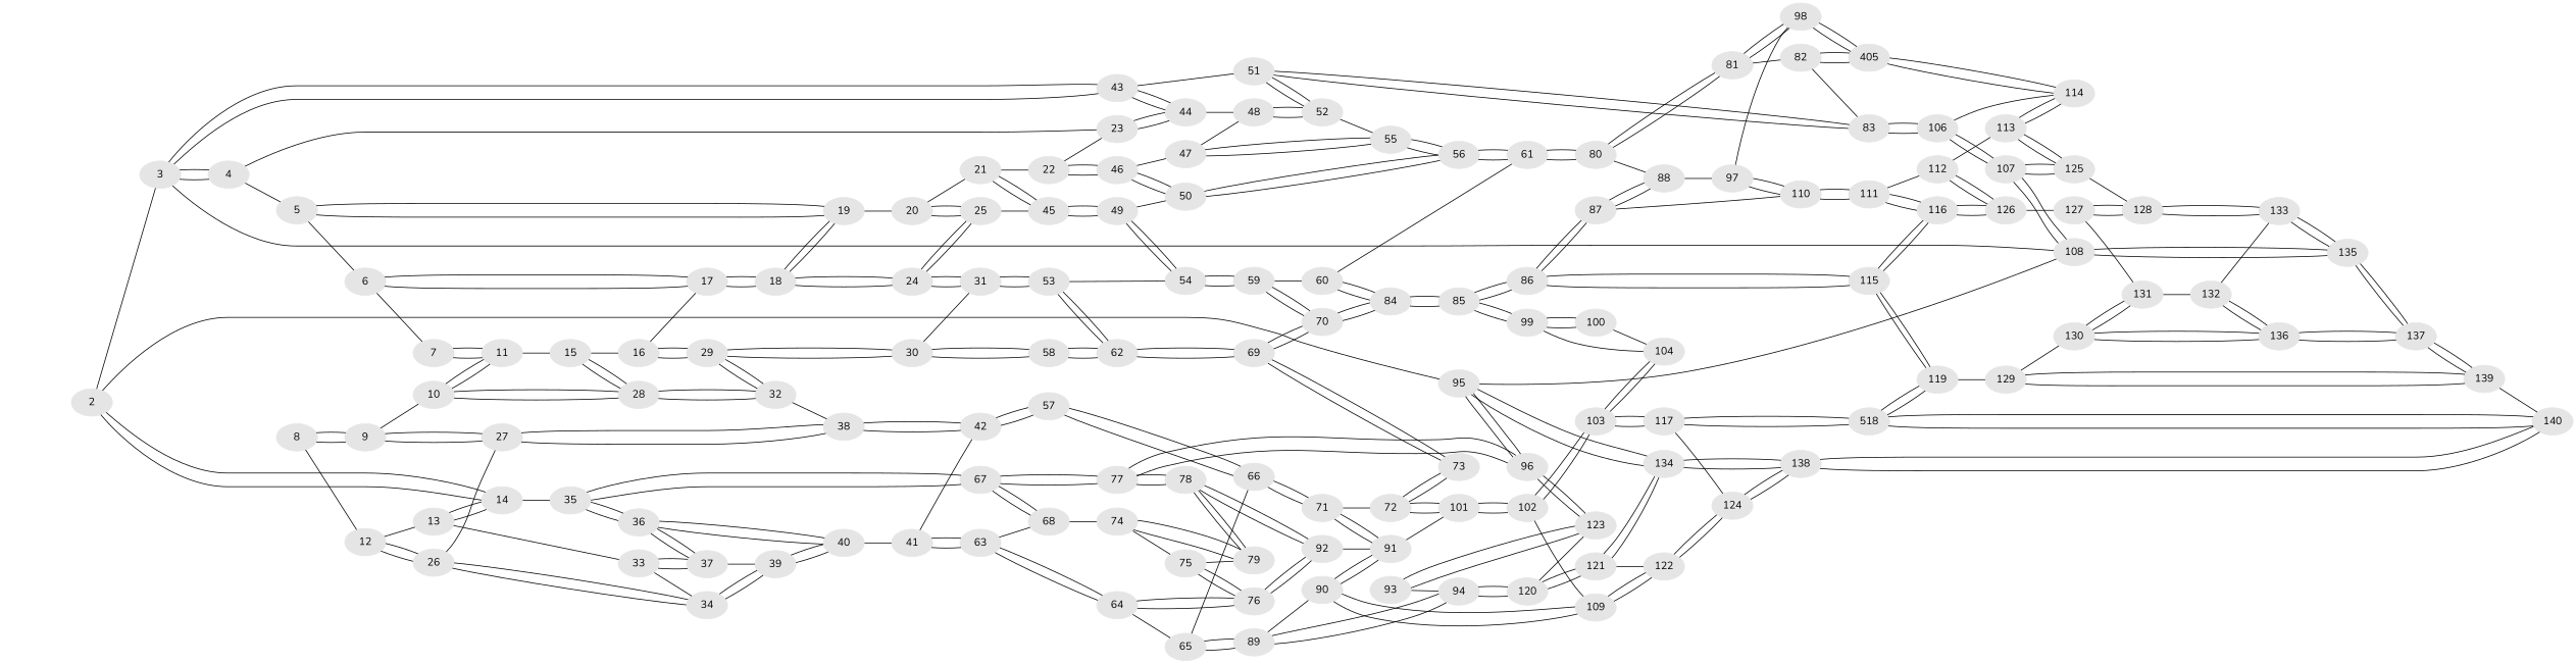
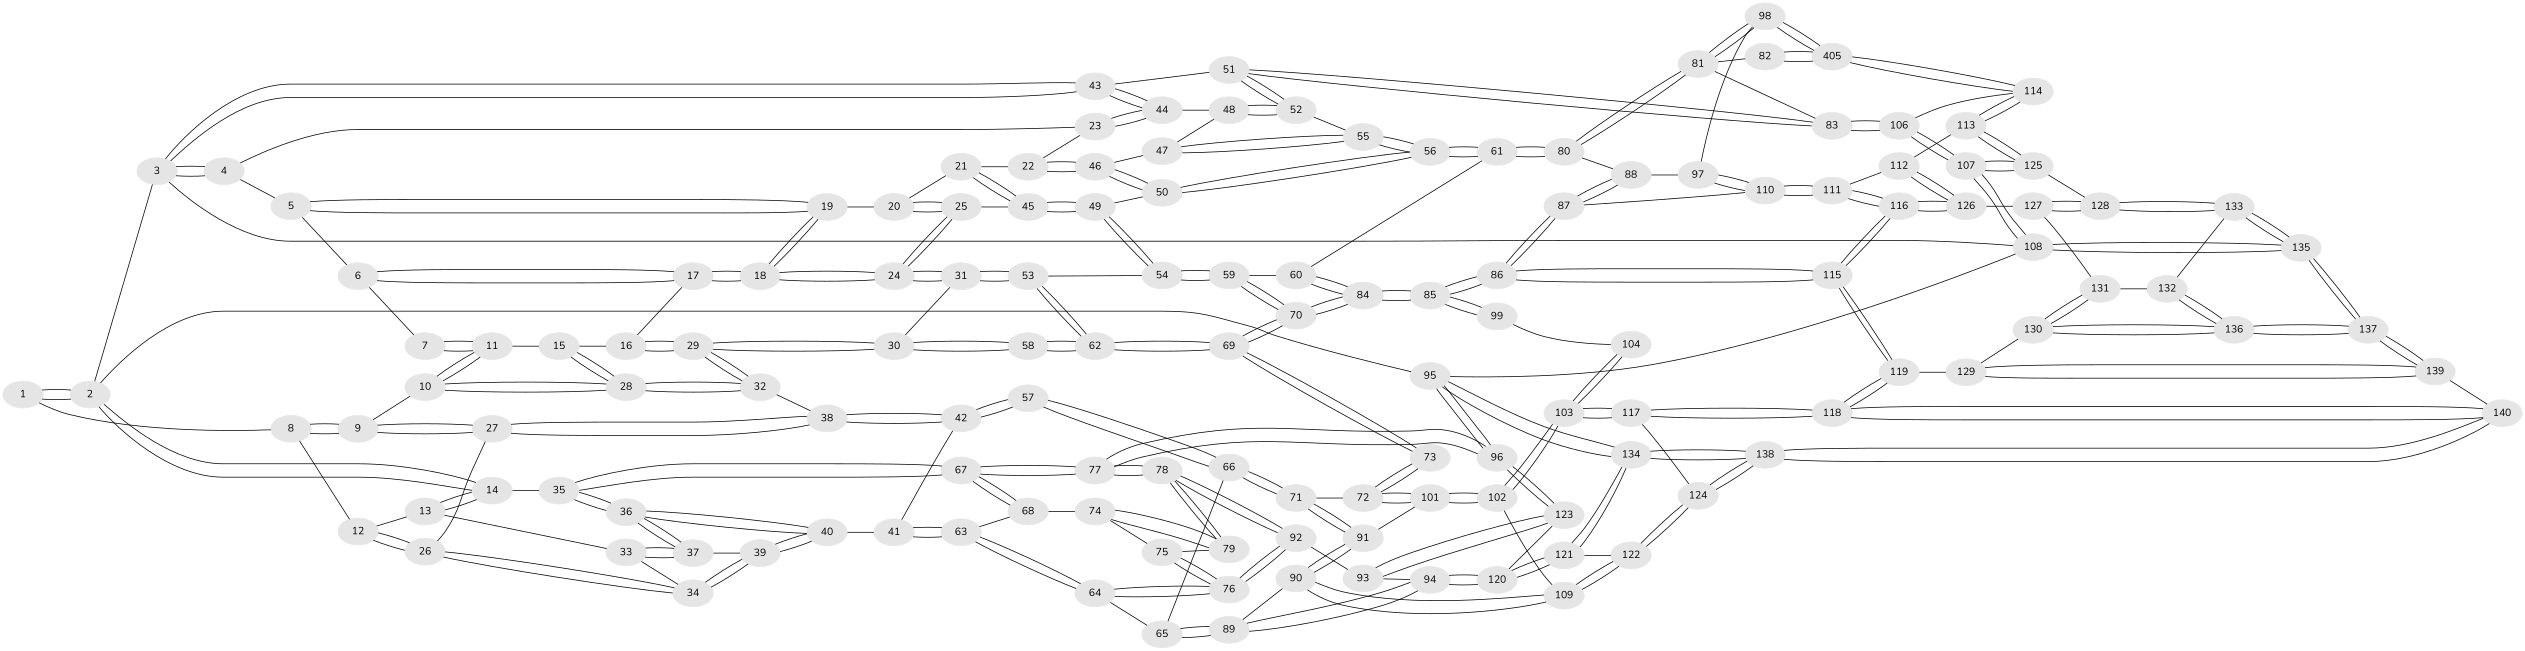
  graph {
    fontname=Nunito
    rankdir=LR
    node [color=gray90 fontname=Nunito style=filled]
    edge [fontname=Nunito]
+   1
    2
    8
    3
    14
    95
    9
    12
    4
    43
    108
    35
    96
    134
    5
    23
    44
    51
    135
    6
    19
    7
    17
    20
    11
    18
    15
    10
    27
    13
    26
    28
    38
    32
    16
    33
    34
    37
    36
    67
    29
    30
    24
    25
    31
    21
    22
    45
    46
    49
    47
    50
    48
    53
    39
    42
    58
    62
    54
    40
    68
    77
    41
    57
    63
    64
    66
    52
    83
    55
    56
    59
    61
    106
    69
    60
    70
    80
    71
    84
    85
    81
    88
    73
    65
    76
    74
    89
    92
    90
    94
    72
    91
    78
    75
    79
    101
    102
    93
    123
    82
    98
    97
    n104 [label=405]
    114
    107
    86
    99
    87
    115
-   100
    104
    110
    116
    119
    111
    109
    120
    122
    121
    138
    103
    117
-   118 [label=518]
+   118
    124
    125
    128
    137
    112
    113
    126
    127
    129
    140
    130
    139
    133
    131
    132
    136
+   1 -- 2
+   1 -- 2
+   1 -- 8
    2 -- 3
    2 -- 14
    2 -- 14
    2 -- 95
    8 -- 9
    8 -- 9
    8 -- 12
    3 -- 4
    3 -- 4
    3 -- 43
    3 -- 43
    3 -- 108
    14 -- 35
    95 -- 108
    95 -- 96
    95 -- 96
    95 -- 134
    95 -- 134
    9 -- 10
    9 -- 27
    9 -- 27
    12 -- 13
    12 -- 26
    12 -- 26
    4 -- 5
    4 -- 23
    43 -- 44
    43 -- 44
    43 -- 51
    108 -- 135
    108 -- 135
    35 -- 36
    35 -- 36
    35 -- 67
    35 -- 67
    96 -- 123
    96 -- 123
    134 -- 138
    134 -- 138
    5 -- 6
    5 -- 19
    5 -- 19
    23 -- 44
    23 -- 44
    44 -- 48
    51 -- 52
    51 -- 52
    51 -- 83
    51 -- 83
    135 -- 137
    135 -- 137
    6 -- 7
    6 -- 17
    6 -- 17
    19 -- 20
    7 -- 11
    7 -- 11
    17 -- 18
    17 -- 18
    20 -- 25
    20 -- 25
    20 -- 21
    11 -- 15
    18 -- 19
    18 -- 19
    18 -- 24
    18 -- 24
    15 -- 28
    15 -- 28
    15 -- 16
    10 -- 11
    10 -- 11
    10 -- 28
    10 -- 28
    27 -- 38
    27 -- 38
    13 -- 14
    13 -- 14
    13 -- 33
    26 -- 27
    26 -- 34
    26 -- 34
    28 -- 32
    28 -- 32
    38 -- 42
    38 -- 42
    32 -- 38
    16 -- 17
    16 -- 29
    16 -- 29
    33 -- 34
    33 -- 37
    33 -- 37
    34 -- 39
    34 -- 39
    37 -- 39
    36 -- 37
    36 -- 37
    36 -- 40
    36 -- 40
    67 -- 68
    67 -- 68
    67 -- 77
    67 -- 77
    29 -- 32
    29 -- 32
    29 -- 30
    29 -- 30
    30 -- 31
    30 -- 58
    30 -- 58
    24 -- 25
    24 -- 25
    24 -- 31
    24 -- 31
    25 -- 45
    31 -- 53
    31 -- 53
    21 -- 22
    21 -- 45
    21 -- 45
    22 -- 23
    22 -- 46
    22 -- 46
    45 -- 49
    45 -- 49
    46 -- 47
    46 -- 50
    46 -- 50
    49 -- 50
    49 -- 54
    49 -- 54
    47 -- 48
    47 -- 55
    47 -- 55
    50 -- 56
    50 -- 56
    48 -- 52
    48 -- 52
    53 -- 62
    53 -- 62
    53 -- 54
    39 -- 40
    39 -- 40
    42 -- 57
    42 -- 57
    58 -- 62
    58 -- 62
    62 -- 69
    62 -- 69
    54 -- 59
    54 -- 59
    40 -- 41
    68 -- 74
    77 -- 96
    77 -- 96
    77 -- 78
    77 -- 78
    41 -- 42
    41 -- 63
    41 -- 63
    57 -- 66
    57 -- 66
    63 -- 68
    63 -- 64
    63 -- 64
    64 -- 65
    64 -- 76
    64 -- 76
    66 -- 71
    66 -- 71
    52 -- 55
    83 -- 106
    83 -- 106
    55 -- 56
    55 -- 56
    56 -- 61
    56 -- 61
    59 -- 60
    59 -- 70
    59 -- 70
    61 -- 80
    61 -- 80
    106 -- 114
    106 -- 107
    106 -- 107
    69 -- 70
    69 -- 70
    69 -- 73
    69 -- 73
    60 -- 61
    60 -- 84
    60 -- 84
    70 -- 84
    70 -- 84
    80 -- 81
    80 -- 81
    80 -- 88
    71 -- 72
    71 -- 91
    71 -- 91
    84 -- 85
    84 -- 85
    85 -- 86
    85 -- 86
    85 -- 99
    85 -- 99
    81 -- 82
    81 -- 98
    81 -- 98
    88 -- 97
    65 -- 66
    65 -- 89
    65 -- 89
    76 -- 92
    76 -- 92
    74 -- 75
    74 -- 79
    74 -- 79
    89 -- 90
    89 -- 94
    89 -- 94
-   92 -- 91
+   92 -- 93
    90 -- 91
    90 -- 91
    90 -- 109
    90 -- 109
    94 -- 120
    94 -- 120
    72 -- 73
    72 -- 73
    72 -- 101
    72 -- 101
    91 -- 101
    78 -- 92
    78 -- 92
    78 -- 79
    78 -- 79
    75 -- 76
    75 -- 76
    75 -- 79
    101 -- 102
    101 -- 102
    102 -- 109
    102 -- 103
    102 -- 103
    93 -- 94
    93 -- 123
    93 -- 123
-   82 -- 83
+   81 -- 83
    82 -- n104
    82 -- n104
    98 -- n104
    98 -- n104
    97 -- 98
    97 -- 110
    97 -- 110
    n104 -- 114
    n104 -- 114
    107 -- 108
    107 -- 108
    107 -- 125
    107 -- 125
    86 -- 87
    86 -- 87
    86 -- 115
    86 -- 115
-   99 -- 100
-   99 -- 100
    99 -- 104
    87 -- 88
    87 -- 88
    87 -- 110
    115 -- 116
    115 -- 116
    115 -- 119
    115 -- 119
-   100 -- 104
    110 -- 111
    110 -- 111
    116 -- 126
    116 -- 126
    119 -- 129
    111 -- 116
    111 -- 116
    111 -- 112
    109 -- 122
    109 -- 122
    120 -- 123
    120 -- 121
    120 -- 121
    122 -- 124
    122 -- 124
    121 -- 134
    121 -- 134
    121 -- 122
    138 -- 140
    138 -- 140
    103 -- 104
    103 -- 104
    103 -- 117
    103 -- 117
    117 -- 118
    117 -- 118
    117 -- 124
    118 -- 119
    118 -- 119
    118 -- 140
    118 -- 140
    124 -- 138
    124 -- 138
    125 -- 128
    128 -- 133
    128 -- 133
    137 -- 139
    137 -- 139
    112 -- 113
    112 -- 126
    112 -- 126
    113 -- 114
    113 -- 114
    113 -- 125
    113 -- 125
    126 -- 127
    127 -- 128
    127 -- 128
    127 -- 131
    129 -- 130
    129 -- 139
    129 -- 139
    130 -- 131
    130 -- 131
    130 -- 136
    130 -- 136
    139 -- 140
    133 -- 135
    133 -- 135
    131 -- 132
    132 -- 133
    132 -- 136
    132 -- 136
    136 -- 137
    136 -- 137
  }
